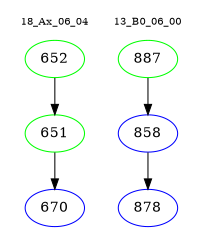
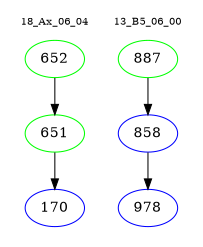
  digraph {
    node [color=green]
    edge [color=black]
    n1 [label=652]
    n2 [label=651]
-   n3 [color=blue label=670]
+   n3 [color=blue label=170]
    n4 [label=887]
    n5 [color=blue label=858]
-   n6 [color=blue label=878]
+   n6 [color=blue label=978]
    subgraph cluster_1 {
      color=white
      fontsize=10
      label="18_Ax_06_04"
      n1
      n2
      n3
    }
    subgraph cluster_2 {
      color=white
      fontsize=10
-     label="13_B0_06_00"
+     label="13_B5_06_00"
      n4
      n5
      n6
    }
    n1 -> n2
    n2 -> n3
    n4 -> n5
    n5 -> n6
  }
